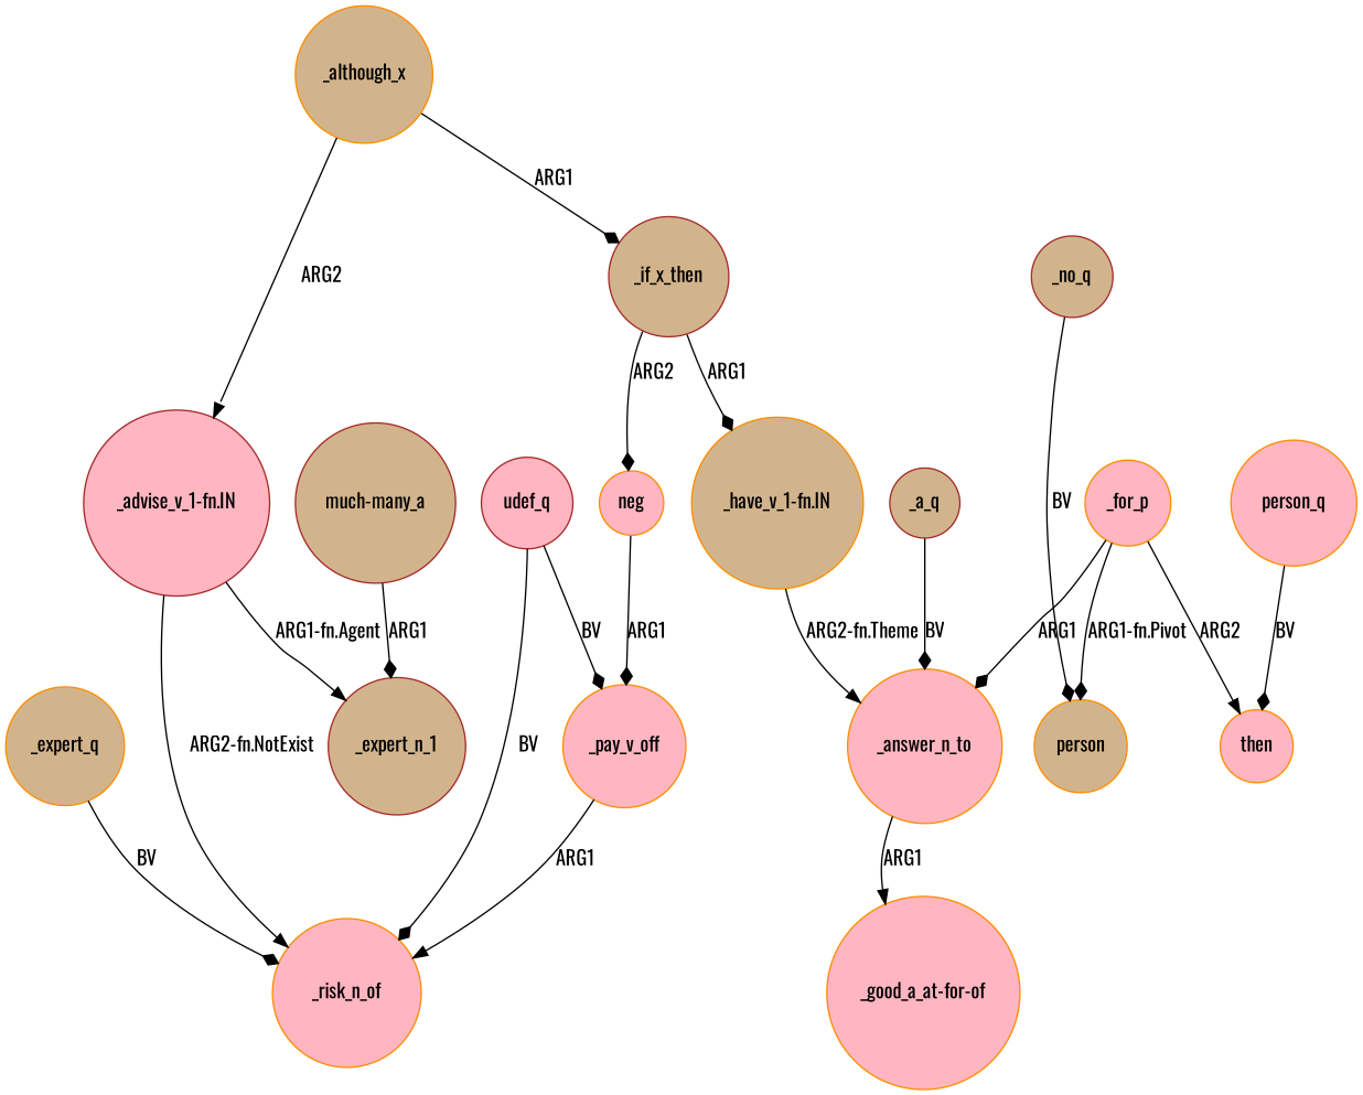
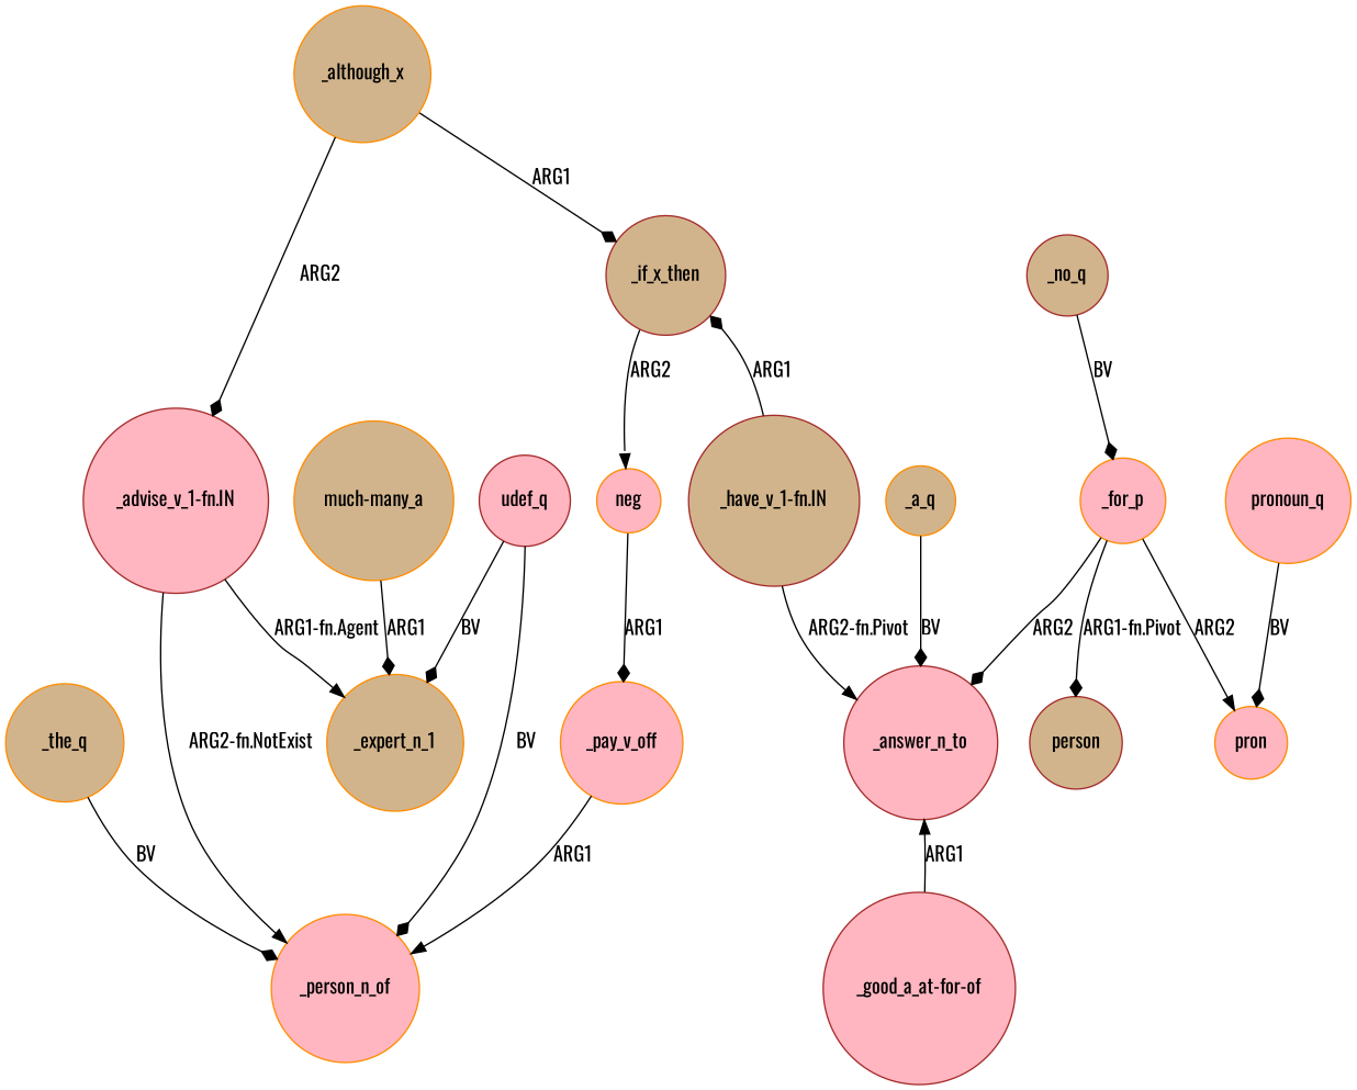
  digraph {
    fontname=Oswald
    node [color=darkorange fillcolor=lightpink fontname=Oswald shape=circle style=filled]
    edge [arrowhead=diamond fontname=Oswald]
    udef_q [color=brown]
-   _risk_n_of
-   _expert_n_1 [color=brown fillcolor=tan]
-   "_good_a_at-for-of"
-   _answer_n_to
+   _risk_n_of [label=_person_n_of]
+   _expert_n_1 [fillcolor=tan]
+   "_good_a_at-for-of" [color=brown]
+   _answer_n_to [color=brown]
    _although_x [fillcolor=tan]
    _if_x_then [color=brown fillcolor=tan]
    "_advise_v_1-fn.IN" [color=brown]
-   "_have_v_1-fn.IN" [fillcolor=tan]
+   "_have_v_1-fn.IN" [color=brown fillcolor=tan]
    neg
    _pay_v_off
-   person [fillcolor=tan]
-   "much-many_a" [color=brown fillcolor=tan]
-   _a_q [color=brown fillcolor=tan]
-   pronoun_q [label=person_q]
-   pron [label=then]
+   person [color=brown fillcolor=tan]
+   "much-many_a" [fillcolor=tan]
+   _a_q [fillcolor=tan]
+   pronoun_q
+   pron
    _for_p
    _no_q [color=brown fillcolor=tan]
-   _the_q [fillcolor=tan label=_expert_q]
+   _the_q [fillcolor=tan]
    udef_q -> _risk_n_of [label=BV]
-   udef_q -> _pay_v_off [label=BV]
-   _answer_n_to -> "_good_a_at-for-of" [arrowhead=normal label=ARG1]
+   udef_q -> _expert_n_1 [label=BV]
+   "_good_a_at-for-of" -> _answer_n_to [arrowhead=normal label=ARG1]
    _although_x -> _if_x_then [label=ARG1]
-   _although_x -> "_advise_v_1-fn.IN" [arrowhead=normal label=ARG2]
-   _if_x_then -> "_have_v_1-fn.IN" [label=ARG1]
-   _if_x_then -> neg [label=ARG2]
+   _although_x -> "_advise_v_1-fn.IN" [label=ARG2]
+   "_have_v_1-fn.IN" -> _if_x_then [label=ARG1]
+   _if_x_then -> neg [arrowhead=normal label=ARG2]
    "_advise_v_1-fn.IN" -> _risk_n_of [arrowhead=normal label="ARG2-fn.NotExist"]
    "_advise_v_1-fn.IN" -> _expert_n_1 [arrowhead=normal label="ARG1-fn.Agent"]
-   "_have_v_1-fn.IN" -> _answer_n_to [arrowhead=normal label="ARG2-fn.Theme"]
+   "_have_v_1-fn.IN" -> _answer_n_to [arrowhead=normal label="ARG2-fn.Pivot"]
    neg -> _pay_v_off [label=ARG1]
    _pay_v_off -> _risk_n_of [arrowhead=normal label=ARG1]
    "much-many_a" -> _expert_n_1 [label=ARG1]
    _a_q -> _answer_n_to [label=BV]
    pronoun_q -> pron [label=BV]
-   _for_p -> _answer_n_to [label=ARG1]
+   _for_p -> _answer_n_to [label=ARG2]
    _for_p -> person [label="ARG1-fn.Pivot"]
    _for_p -> pron [arrowhead=normal label=ARG2]
-   _no_q -> person [label=BV]
+   _no_q -> _for_p [label=BV]
    _the_q -> _risk_n_of [label=BV]
  }
